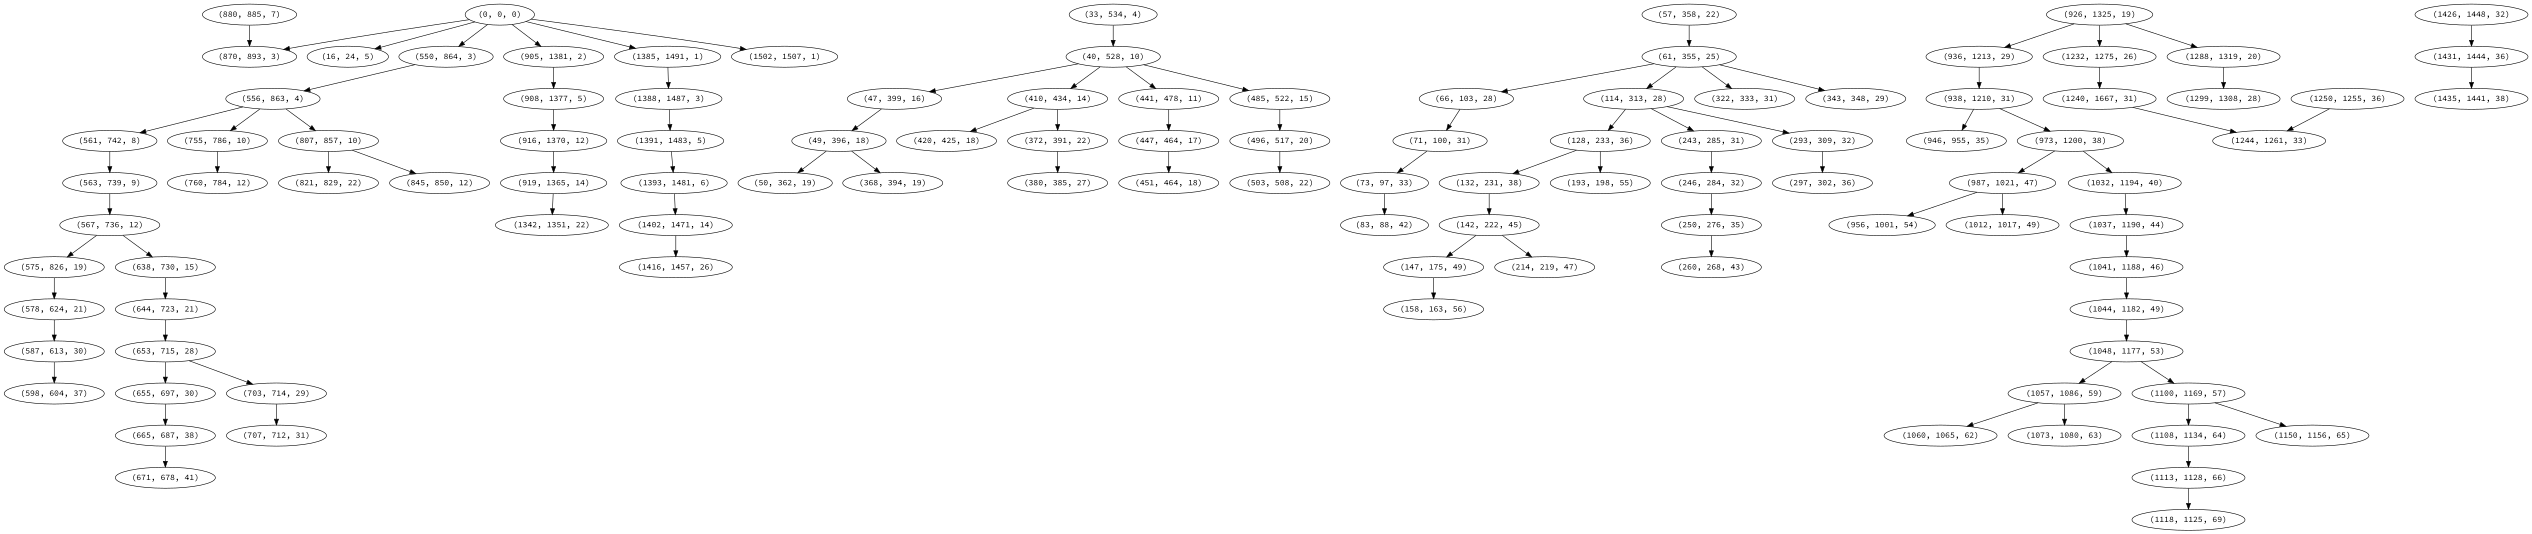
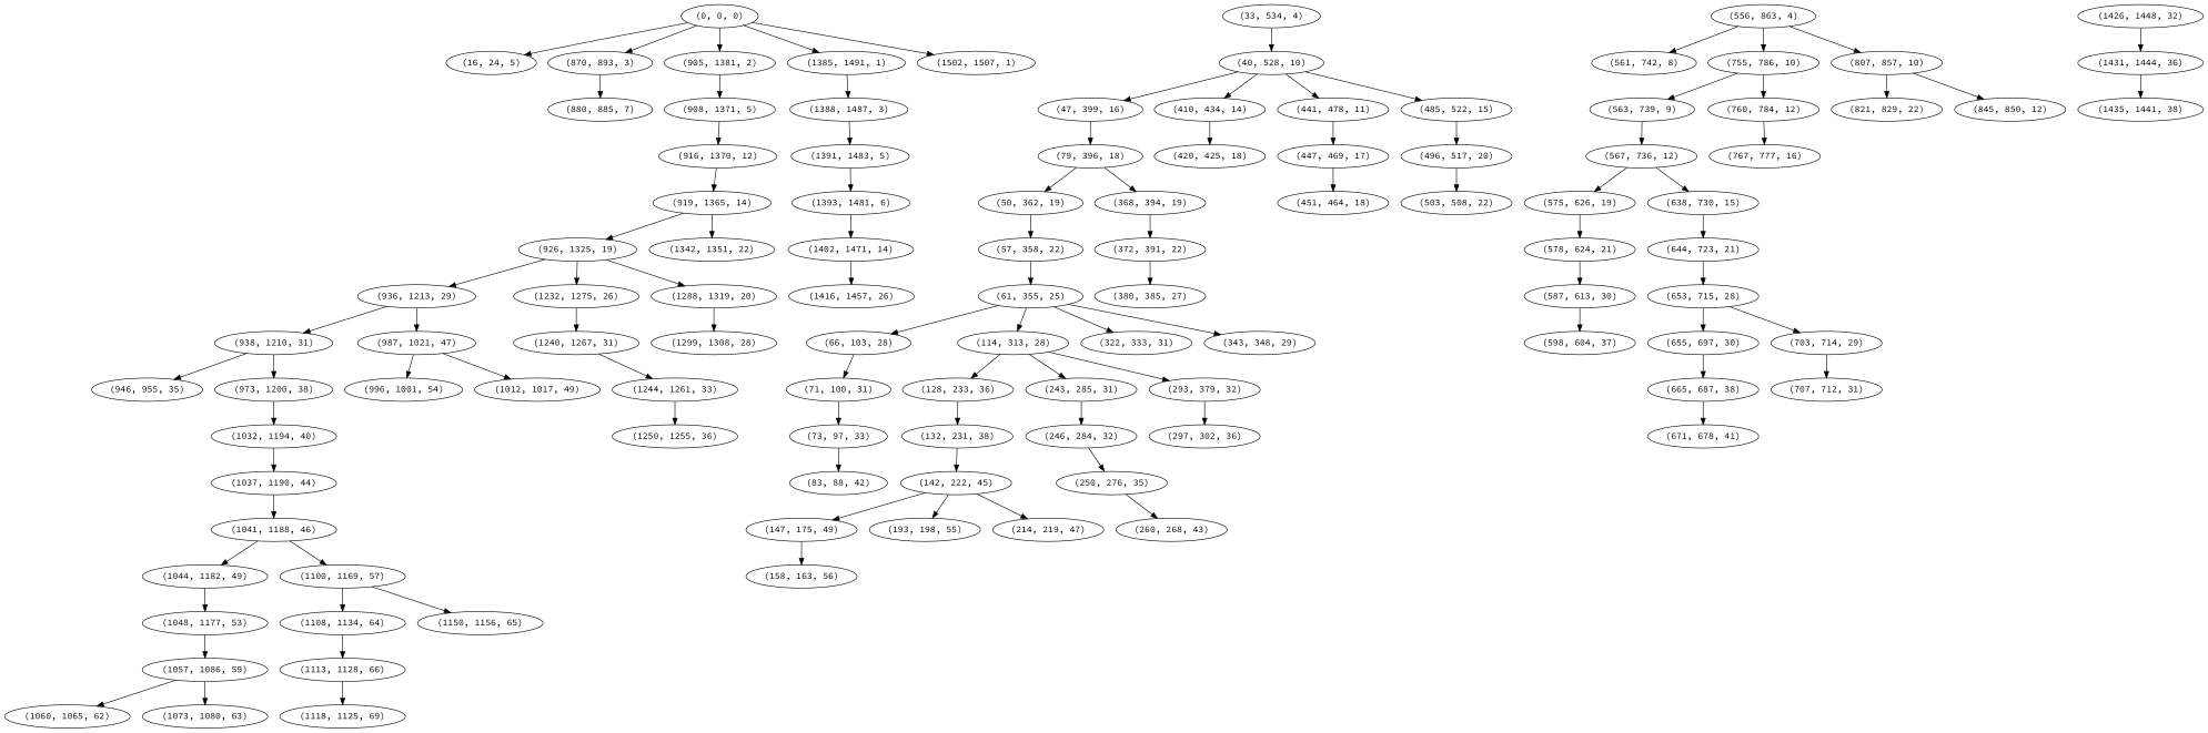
  digraph {
    fontname="Source Code Pro"
    node [fontname="Source Code Pro"]
    edge [fontname="Source Code Pro"]
    "(0, 0, 0)"
    "(16, 24, 5)"
-   "(550, 864, 3)"
    "(870, 893, 3)"
    "(905, 1381, 2)"
    "(1385, 1491, 1)"
    "(1502, 1507, 1)"
    "(33, 534, 4)"
    "(40, 528, 10)"
    "(556, 863, 4)"
    "(880, 885, 7)"
-   "(908, 1377, 5)"
+   "(908, 1377, 5)" [label="(908, 1371, 5)"]
    "(1388, 1487, 3)"
    "(47, 399, 16)"
    "(410, 434, 14)"
    "(441, 478, 11)"
    "(485, 522, 15)"
-   "(49, 396, 18)"
+   "(49, 396, 18)" [label="(79, 396, 18)"]
    "(420, 425, 18)"
-   "(447, 469, 17)" [label="(447, 464, 17)"]
+   "(447, 469, 17)"
    "(496, 517, 20)"
    "(50, 362, 19)"
    "(368, 394, 19)"
    "(57, 358, 22)"
    "(372, 391, 22)"
    "(61, 355, 25)"
    "(66, 103, 28)"
    "(114, 313, 28)"
    "(322, 333, 31)"
    "(343, 348, 29)"
    "(71, 100, 31)"
    "(128, 233, 36)"
    "(243, 285, 31)"
-   "(293, 309, 32)"
+   "(293, 309, 32)" [label="(293, 379, 32)"]
    "(73, 97, 33)"
    "(83, 88, 42)"
    "(132, 231, 38)"
    "(246, 284, 32)"
    "(297, 302, 36)"
    "(142, 222, 45)"
    "(147, 175, 49)"
    "(193, 198, 55)"
    "(214, 219, 47)"
    "(158, 163, 56)"
    "(250, 276, 35)"
    "(260, 268, 43)"
    "(380, 385, 27)"
    "(451, 464, 18)"
    "(503, 508, 22)"
    "(561, 742, 8)"
    "(755, 786, 10)"
    "(807, 857, 10)"
    "(563, 739, 9)"
    "(760, 784, 12)"
    "(821, 829, 22)"
    "(845, 850, 12)"
    "(567, 736, 12)"
-   "(575, 626, 19)" [label="(575, 826, 19)"]
+   "(575, 626, 19)"
    "(638, 730, 15)"
    "(578, 624, 21)"
    "(644, 723, 21)"
    "(587, 613, 30)"
    "(598, 604, 37)"
    "(653, 715, 28)"
    "(655, 697, 30)"
    "(703, 714, 29)"
    "(665, 687, 38)"
    "(707, 712, 31)"
    "(671, 678, 41)"
+   "(767, 777, 16)"
    "(916, 1370, 12)"
    "(919, 1365, 14)"
    "(926, 1325, 19)"
    "(1342, 1351, 22)"
    "(936, 1213, 29)"
    "(1232, 1275, 26)"
    "(1288, 1319, 20)"
    "(938, 1210, 31)"
-   "(1240, 1267, 31)" [label="(1240, 1667, 31)"]
+   "(1240, 1267, 31)"
    "(1299, 1308, 28)"
    "(946, 955, 35)"
    "(973, 1200, 38)"
    "(987, 1021, 47)"
    "(1032, 1194, 40)"
-   "(996, 1001, 54)" [label="(956, 1001, 54)"]
+   "(996, 1001, 54)"
    "(1012, 1017, 49)"
    "(1037, 1190, 44)"
    "(1041, 1188, 46)"
    "(1044, 1182, 49)"
    "(1048, 1177, 53)"
    "(1057, 1086, 59)"
    "(1100, 1169, 57)"
    "(1060, 1065, 62)"
    "(1073, 1080, 63)"
    "(1108, 1134, 64)"
    "(1150, 1156, 65)"
    "(1113, 1128, 66)"
    "(1118, 1125, 69)"
    "(1244, 1261, 33)"
    "(1250, 1255, 36)"
    "(1391, 1483, 5)"
    "(1393, 1481, 6)"
    "(1402, 1471, 14)"
    "(1416, 1457, 26)"
    "(1426, 1448, 32)"
    "(1431, 1444, 36)"
    "(1435, 1441, 38)"
    "(0, 0, 0)" -> "(16, 24, 5)"
-   "(0, 0, 0)" -> "(550, 864, 3)"
    "(0, 0, 0)" -> "(870, 893, 3)"
    "(0, 0, 0)" -> "(905, 1381, 2)"
    "(0, 0, 0)" -> "(1385, 1491, 1)"
    "(0, 0, 0)" -> "(1502, 1507, 1)"
-   "(550, 864, 3)" -> "(556, 863, 4)"
-   "(880, 885, 7)" -> "(870, 893, 3)"
+   "(870, 893, 3)" -> "(880, 885, 7)"
    "(905, 1381, 2)" -> "(908, 1377, 5)"
    "(1385, 1491, 1)" -> "(1388, 1487, 3)"
    "(33, 534, 4)" -> "(40, 528, 10)"
    "(40, 528, 10)" -> "(47, 399, 16)"
    "(40, 528, 10)" -> "(410, 434, 14)"
    "(40, 528, 10)" -> "(441, 478, 11)"
    "(40, 528, 10)" -> "(485, 522, 15)"
    "(556, 863, 4)" -> "(561, 742, 8)"
    "(556, 863, 4)" -> "(755, 786, 10)"
    "(556, 863, 4)" -> "(807, 857, 10)"
    "(908, 1377, 5)" -> "(916, 1370, 12)"
    "(1388, 1487, 3)" -> "(1391, 1483, 5)"
    "(47, 399, 16)" -> "(49, 396, 18)"
    "(410, 434, 14)" -> "(420, 425, 18)"
    "(441, 478, 11)" -> "(447, 469, 17)"
    "(485, 522, 15)" -> "(496, 517, 20)"
    "(49, 396, 18)" -> "(50, 362, 19)"
    "(49, 396, 18)" -> "(368, 394, 19)"
    "(447, 469, 17)" -> "(451, 464, 18)"
    "(496, 517, 20)" -> "(503, 508, 22)"
-   "(410, 434, 14)" -> "(372, 391, 22)"
+   "(50, 362, 19)" -> "(57, 358, 22)"
+   "(368, 394, 19)" -> "(372, 391, 22)"
    "(57, 358, 22)" -> "(61, 355, 25)"
    "(372, 391, 22)" -> "(380, 385, 27)"
    "(61, 355, 25)" -> "(66, 103, 28)"
    "(61, 355, 25)" -> "(114, 313, 28)"
    "(61, 355, 25)" -> "(322, 333, 31)"
    "(61, 355, 25)" -> "(343, 348, 29)"
    "(66, 103, 28)" -> "(71, 100, 31)"
    "(114, 313, 28)" -> "(128, 233, 36)"
    "(114, 313, 28)" -> "(243, 285, 31)"
    "(114, 313, 28)" -> "(293, 309, 32)"
    "(71, 100, 31)" -> "(73, 97, 33)"
    "(128, 233, 36)" -> "(132, 231, 38)"
    "(243, 285, 31)" -> "(246, 284, 32)"
    "(293, 309, 32)" -> "(297, 302, 36)"
    "(73, 97, 33)" -> "(83, 88, 42)"
    "(132, 231, 38)" -> "(142, 222, 45)"
    "(246, 284, 32)" -> "(250, 276, 35)"
    "(142, 222, 45)" -> "(147, 175, 49)"
-   "(128, 233, 36)" -> "(193, 198, 55)"
+   "(142, 222, 45)" -> "(193, 198, 55)"
    "(142, 222, 45)" -> "(214, 219, 47)"
    "(147, 175, 49)" -> "(158, 163, 56)"
    "(250, 276, 35)" -> "(260, 268, 43)"
-   "(561, 742, 8)" -> "(563, 739, 9)"
+   "(755, 786, 10)" -> "(563, 739, 9)"
    "(755, 786, 10)" -> "(760, 784, 12)"
    "(807, 857, 10)" -> "(821, 829, 22)"
    "(807, 857, 10)" -> "(845, 850, 12)"
    "(563, 739, 9)" -> "(567, 736, 12)"
+   "(760, 784, 12)" -> "(767, 777, 16)"
    "(567, 736, 12)" -> "(575, 626, 19)"
    "(567, 736, 12)" -> "(638, 730, 15)"
    "(575, 626, 19)" -> "(578, 624, 21)"
    "(638, 730, 15)" -> "(644, 723, 21)"
    "(578, 624, 21)" -> "(587, 613, 30)"
    "(644, 723, 21)" -> "(653, 715, 28)"
    "(587, 613, 30)" -> "(598, 604, 37)"
    "(653, 715, 28)" -> "(655, 697, 30)"
    "(653, 715, 28)" -> "(703, 714, 29)"
    "(655, 697, 30)" -> "(665, 687, 38)"
    "(703, 714, 29)" -> "(707, 712, 31)"
    "(665, 687, 38)" -> "(671, 678, 41)"
    "(916, 1370, 12)" -> "(919, 1365, 14)"
+   "(919, 1365, 14)" -> "(926, 1325, 19)"
    "(919, 1365, 14)" -> "(1342, 1351, 22)"
    "(926, 1325, 19)" -> "(936, 1213, 29)"
    "(926, 1325, 19)" -> "(1232, 1275, 26)"
    "(926, 1325, 19)" -> "(1288, 1319, 20)"
    "(936, 1213, 29)" -> "(938, 1210, 31)"
    "(1232, 1275, 26)" -> "(1240, 1267, 31)"
    "(1288, 1319, 20)" -> "(1299, 1308, 28)"
    "(938, 1210, 31)" -> "(946, 955, 35)"
    "(938, 1210, 31)" -> "(973, 1200, 38)"
    "(1240, 1267, 31)" -> "(1244, 1261, 33)"
-   "(973, 1200, 38)" -> "(987, 1021, 47)"
+   "(936, 1213, 29)" -> "(987, 1021, 47)"
    "(973, 1200, 38)" -> "(1032, 1194, 40)"
    "(987, 1021, 47)" -> "(996, 1001, 54)"
    "(987, 1021, 47)" -> "(1012, 1017, 49)"
    "(1032, 1194, 40)" -> "(1037, 1190, 44)"
    "(1037, 1190, 44)" -> "(1041, 1188, 46)"
    "(1041, 1188, 46)" -> "(1044, 1182, 49)"
    "(1044, 1182, 49)" -> "(1048, 1177, 53)"
    "(1048, 1177, 53)" -> "(1057, 1086, 59)"
-   "(1048, 1177, 53)" -> "(1100, 1169, 57)"
+   "(1041, 1188, 46)" -> "(1100, 1169, 57)"
    "(1057, 1086, 59)" -> "(1060, 1065, 62)"
    "(1057, 1086, 59)" -> "(1073, 1080, 63)"
    "(1100, 1169, 57)" -> "(1108, 1134, 64)"
    "(1100, 1169, 57)" -> "(1150, 1156, 65)"
    "(1108, 1134, 64)" -> "(1113, 1128, 66)"
    "(1113, 1128, 66)" -> "(1118, 1125, 69)"
-   "(1250, 1255, 36)" -> "(1244, 1261, 33)"
+   "(1244, 1261, 33)" -> "(1250, 1255, 36)"
    "(1391, 1483, 5)" -> "(1393, 1481, 6)"
    "(1393, 1481, 6)" -> "(1402, 1471, 14)"
    "(1402, 1471, 14)" -> "(1416, 1457, 26)"
    "(1426, 1448, 32)" -> "(1431, 1444, 36)"
    "(1431, 1444, 36)" -> "(1435, 1441, 38)"
  }
